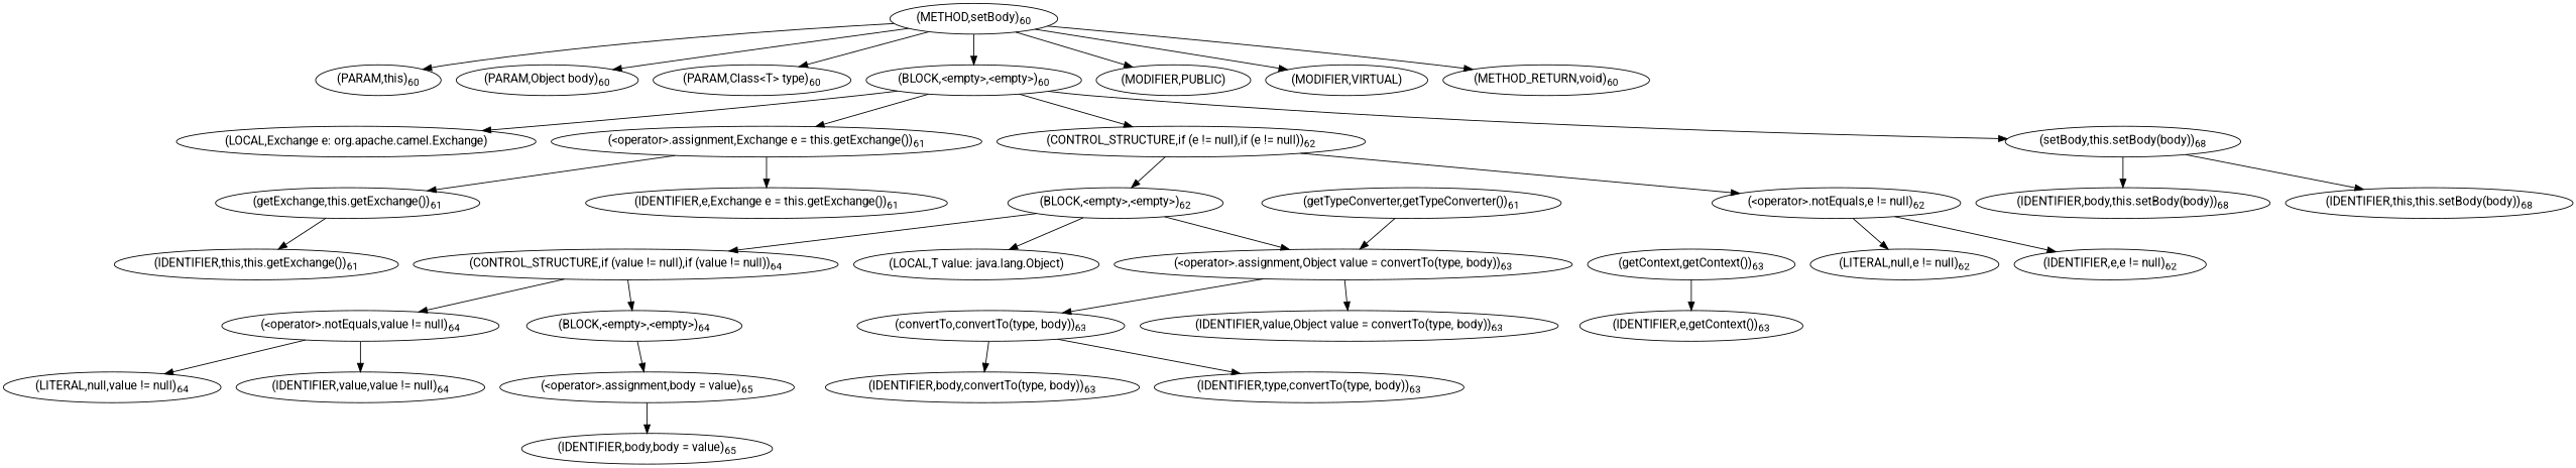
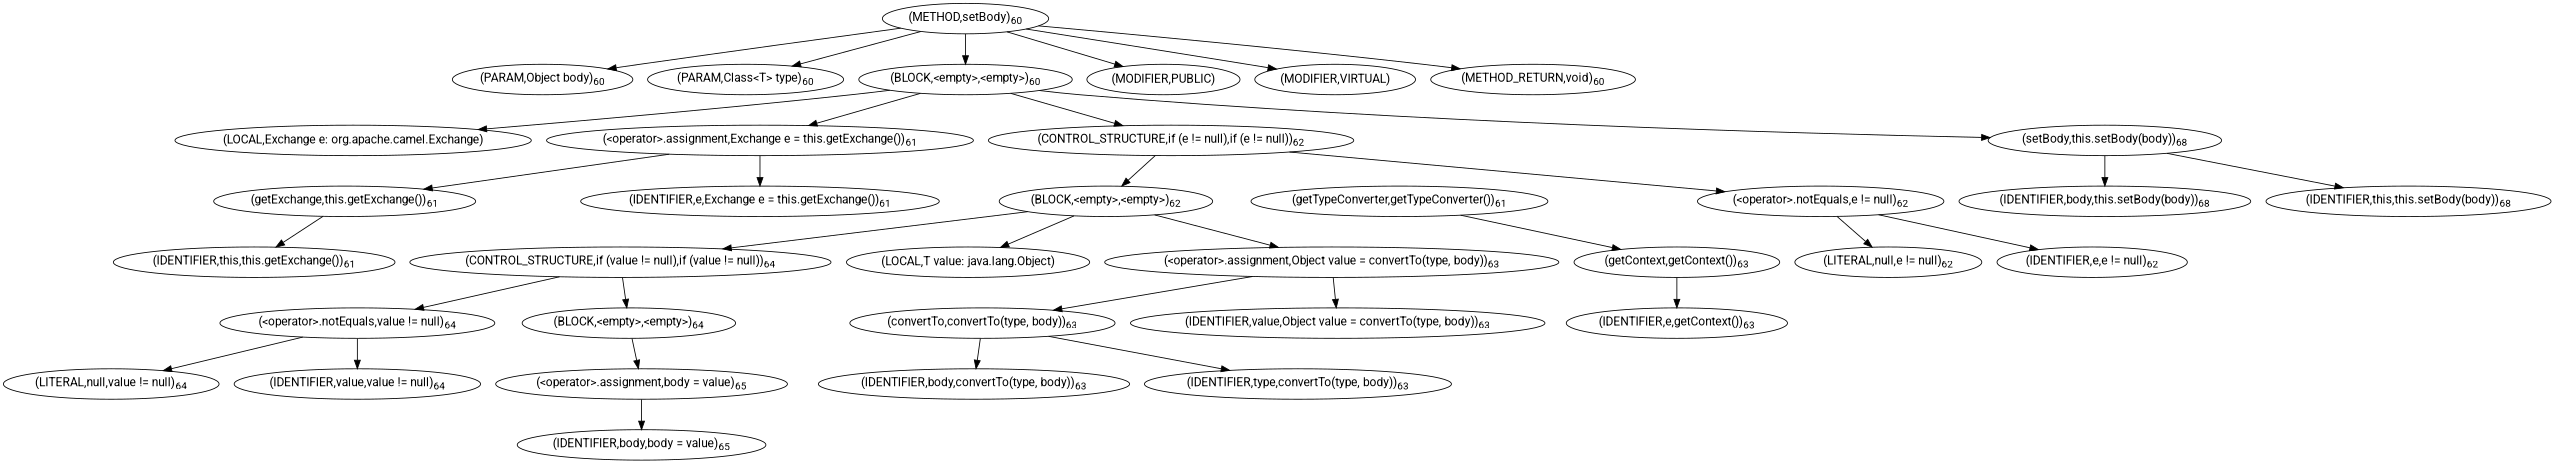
  digraph {
    fontname=Roboto
    node [fontname=Roboto]
    edge [fontname=Roboto]
    n1 [label=<(METHOD,setBody)<SUB>60</SUB>>]
-   n2 [label=<(PARAM,this)<SUB>60</SUB>>]
    n3 [label=<(PARAM,Object body)<SUB>60</SUB>>]
    n4 [label=<(PARAM,Class&lt;T&gt; type)<SUB>60</SUB>>]
    n5 [label=<(BLOCK,&lt;empty&gt;,&lt;empty&gt;)<SUB>60</SUB>>]
    n6 [label=<(MODIFIER,PUBLIC)>]
    n7 [label=<(MODIFIER,VIRTUAL)>]
    n8 [label=<(METHOD_RETURN,void)<SUB>60</SUB>>]
    n9 [label=<(LOCAL,Exchange e: org.apache.camel.Exchange)>]
    n10 [label=<(&lt;operator&gt;.assignment,Exchange e = this.getExchange())<SUB>61</SUB>>]
    n11 [label=<(CONTROL_STRUCTURE,if (e != null),if (e != null))<SUB>62</SUB>>]
    n12 [label=<(setBody,this.setBody(body))<SUB>68</SUB>>]
    n13 [label=<(IDENTIFIER,e,Exchange e = this.getExchange())<SUB>61</SUB>>]
    n14 [label=<(getExchange,this.getExchange())<SUB>61</SUB>>]
    n15 [label=<(&lt;operator&gt;.notEquals,e != null)<SUB>62</SUB>>]
    n16 [label=<(BLOCK,&lt;empty&gt;,&lt;empty&gt;)<SUB>62</SUB>>]
    n17 [label=<(IDENTIFIER,this,this.setBody(body))<SUB>68</SUB>>]
    n18 [label=<(IDENTIFIER,body,this.setBody(body))<SUB>68</SUB>>]
    n19 [label=<(IDENTIFIER,this,this.getExchange())<SUB>61</SUB>>]
    n20 [label=<(IDENTIFIER,e,e != null)<SUB>62</SUB>>]
    n21 [label=<(LITERAL,null,e != null)<SUB>62</SUB>>]
    n22 [label=<(LOCAL,T value: java.lang.Object)>]
    n23 [label=<(&lt;operator&gt;.assignment,Object value = convertTo(type, body))<SUB>63</SUB>>]
    n24 [label=<(CONTROL_STRUCTURE,if (value != null),if (value != null))<SUB>64</SUB>>]
    n25 [label=<(IDENTIFIER,value,Object value = convertTo(type, body))<SUB>63</SUB>>]
    n26 [label=<(convertTo,convertTo(type, body))<SUB>63</SUB>>]
    n27 [label=<(&lt;operator&gt;.notEquals,value != null)<SUB>64</SUB>>]
    n28 [label=<(BLOCK,&lt;empty&gt;,&lt;empty&gt;)<SUB>64</SUB>>]
    n29 [label=<(IDENTIFIER,type,convertTo(type, body))<SUB>63</SUB>>]
    n30 [label=<(IDENTIFIER,body,convertTo(type, body))<SUB>63</SUB>>]
    n31 [label=<(getTypeConverter,getTypeConverter())<SUB>61</SUB>>]
    n32 [label=<(getContext,getContext())<SUB>63</SUB>>]
    n33 [label=<(IDENTIFIER,e,getContext())<SUB>63</SUB>>]
    n34 [label=<(IDENTIFIER,value,value != null)<SUB>64</SUB>>]
    n35 [label=<(LITERAL,null,value != null)<SUB>64</SUB>>]
    n36 [label=<(&lt;operator&gt;.assignment,body = value)<SUB>65</SUB>>]
    n37 [label=<(IDENTIFIER,body,body = value)<SUB>65</SUB>>]
-   n1 -> n2
    n1 -> n3
    n1 -> n4
    n1 -> n5
    n1 -> n6
    n1 -> n7
    n1 -> n8
    n5 -> n9
    n5 -> n10
    n5 -> n11
    n5 -> n12
    n10 -> n13
    n10 -> n14
    n11 -> n15
    n11 -> n16
    n12 -> n17
    n12 -> n18
    n14 -> n19
    n15 -> n20
    n15 -> n21
    n16 -> n22
    n16 -> n23
    n16 -> n24
    n23 -> n25
    n23 -> n26
    n24 -> n27
    n24 -> n28
    n26 -> n29
    n26 -> n30
    n27 -> n34
    n27 -> n35
    n28 -> n36
-   n31 -> n23
+   n31 -> n32
    n32 -> n33
    n36 -> n37
  }
